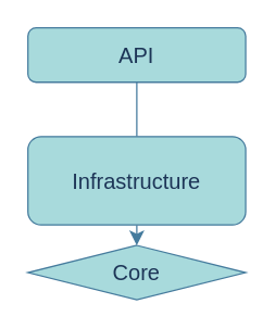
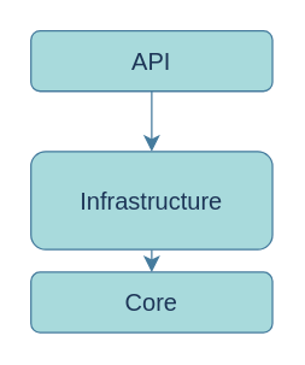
  <mxCell id="0" />
  <mxCell id="1" parent="0" />
- <mxCell id="2" style="edgeStyle=none;curved=1;rounded=1;orthogonalLoop=1;jettySize=auto;html=1;strokeColor=#457B9D;fontSize=12;fontColor=#1D3557;startSize=8;endSize=8;fillColor=#A8DADC;endArrow=none;" edge="1" parent="1" source="3" target="5"><mxGeometry relative="1" as="geometry" /></mxCell>
+ <mxCell id="2" style="edgeStyle=none;curved=1;rounded=1;orthogonalLoop=1;jettySize=auto;html=1;strokeColor=#457B9D;fontSize=12;fontColor=#1D3557;startSize=8;endSize=8;fillColor=#A8DADC;" edge="1" parent="1" source="3" target="5"><mxGeometry relative="1" as="geometry" /></mxCell>
  <mxCell id="3" value="API" style="whiteSpace=wrap;html=1;rounded=1;strokeColor=#457B9D;fontSize=16;fontColor=#1D3557;fillColor=#A8DADC;" vertex="1" parent="1"><mxGeometry x="20" y="20" width="160" height="40" as="geometry" /></mxCell>
  <mxCell id="4" style="edgeStyle=none;curved=1;rounded=1;orthogonalLoop=1;jettySize=auto;html=1;strokeColor=#457B9D;fontSize=12;fontColor=#1D3557;startSize=8;endSize=8;fillColor=#A8DADC;" edge="1" parent="1" source="5" target="6"><mxGeometry relative="1" as="geometry" /></mxCell>
  <mxCell id="5" value="Infrastructure" style="whiteSpace=wrap;html=1;rounded=1;strokeColor=#457B9D;fontSize=16;fontColor=#1D3557;fillColor=#A8DADC;" vertex="1" parent="1"><mxGeometry x="20" y="100" width="160" height="65" as="geometry" /></mxCell>
- <mxCell id="6" value="Core" style="rhombus;whiteSpace=wrap;html=1;strokeColor=#457B9D;fontSize=16;fontColor=#1D3557;fillColor=#A8DADC;" vertex="1" parent="1"><mxGeometry x="20" y="180" width="160" height="40" as="geometry" /></mxCell>
+ <mxCell id="6" value="Core" style="whiteSpace=wrap;html=1;rounded=1;strokeColor=#457B9D;fontSize=16;fontColor=#1D3557;fillColor=#A8DADC;" vertex="1" parent="1"><mxGeometry x="20" y="180" width="160" height="40" as="geometry" /></mxCell>
